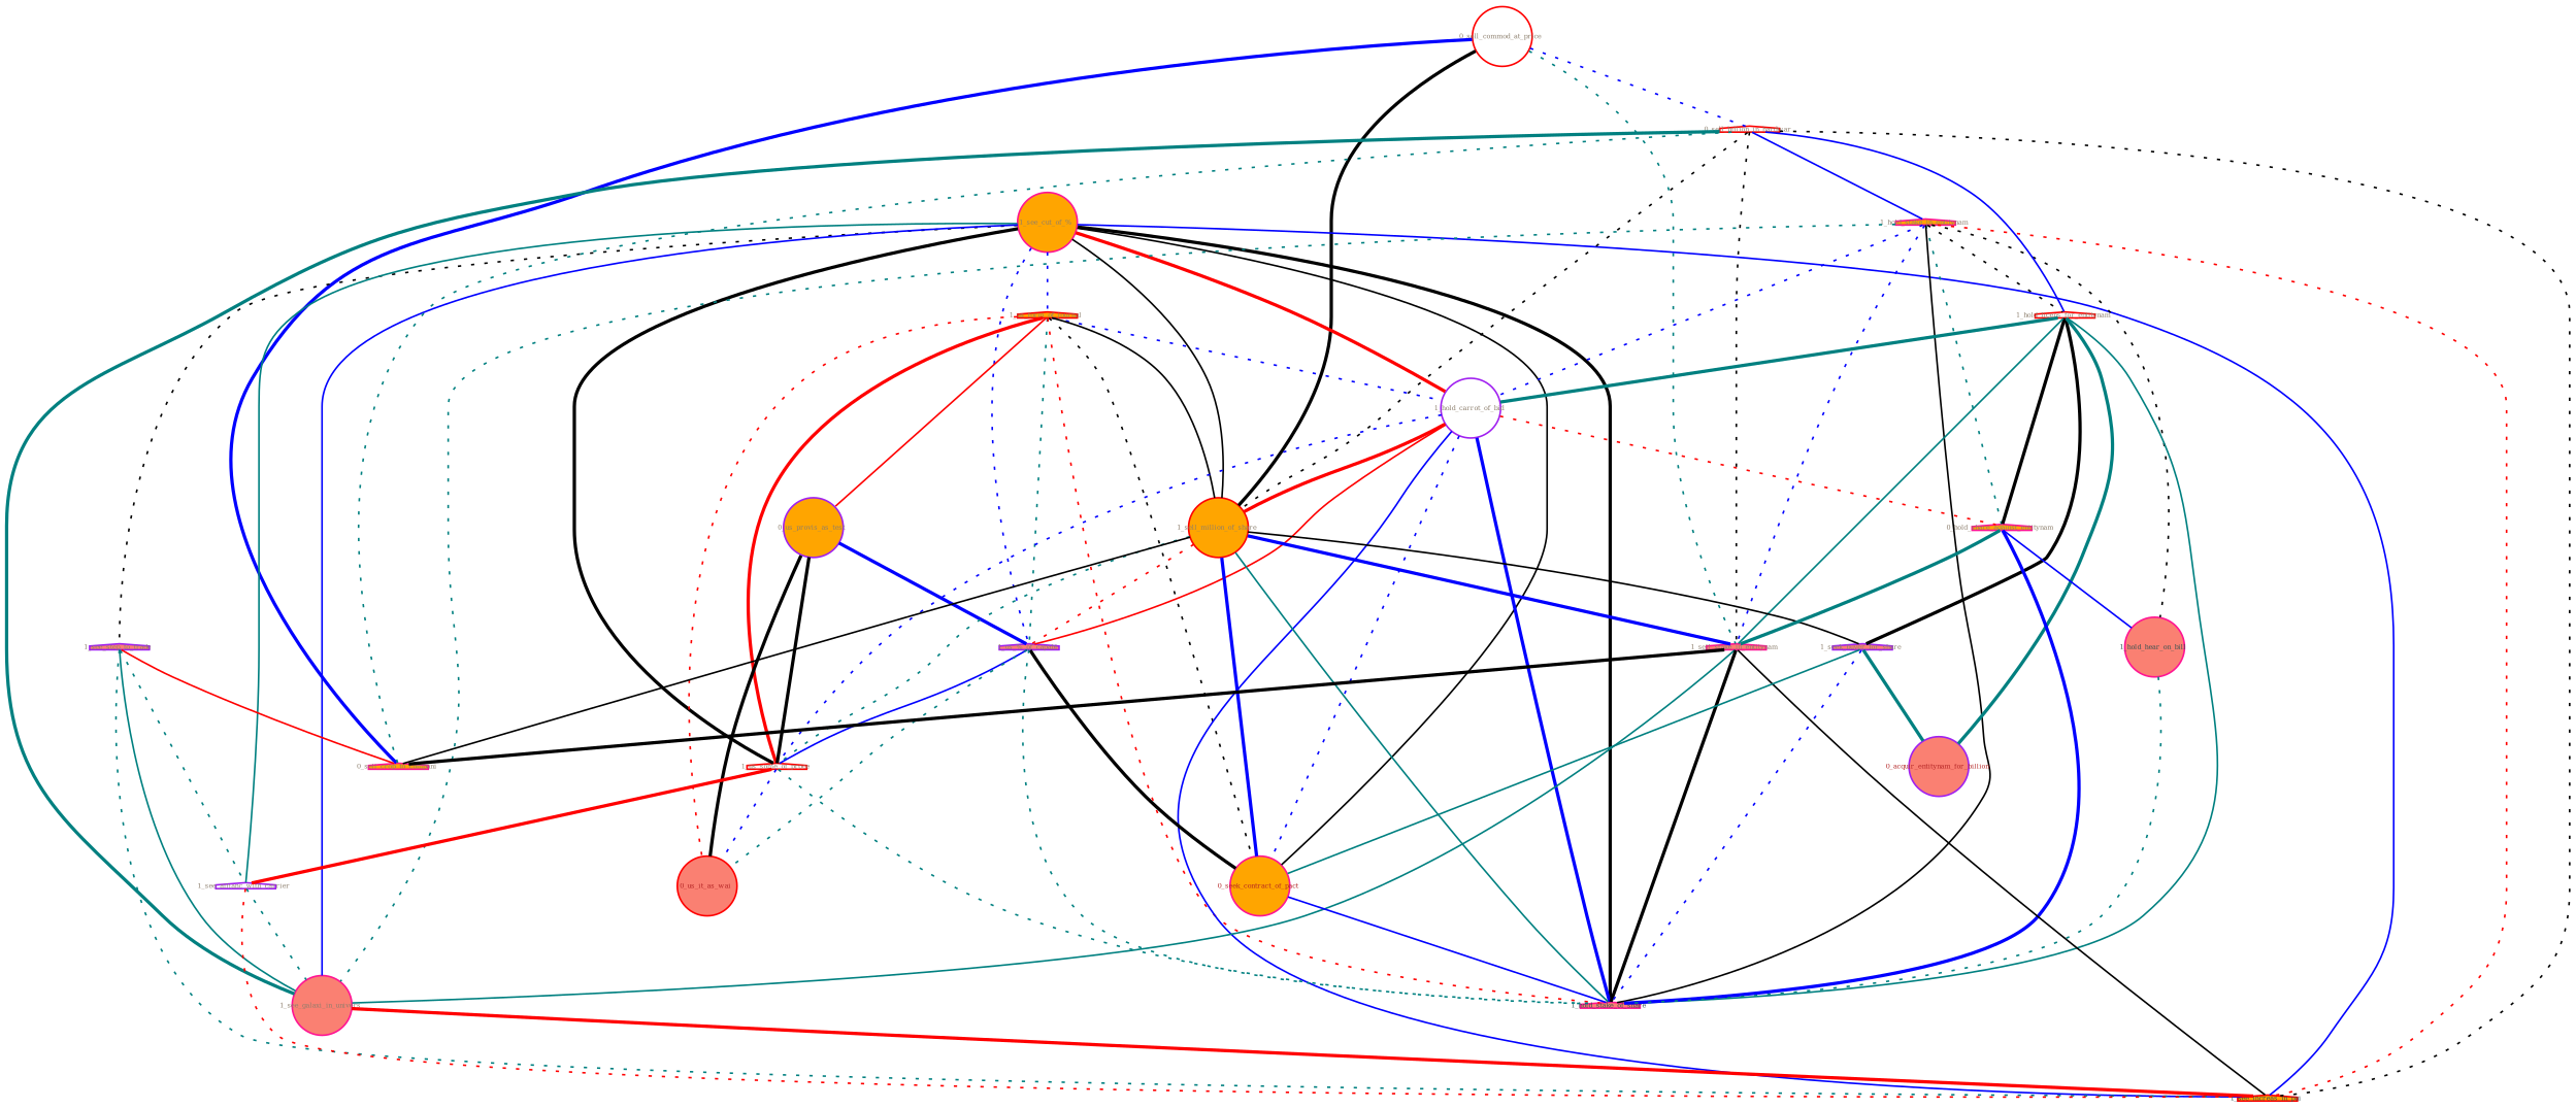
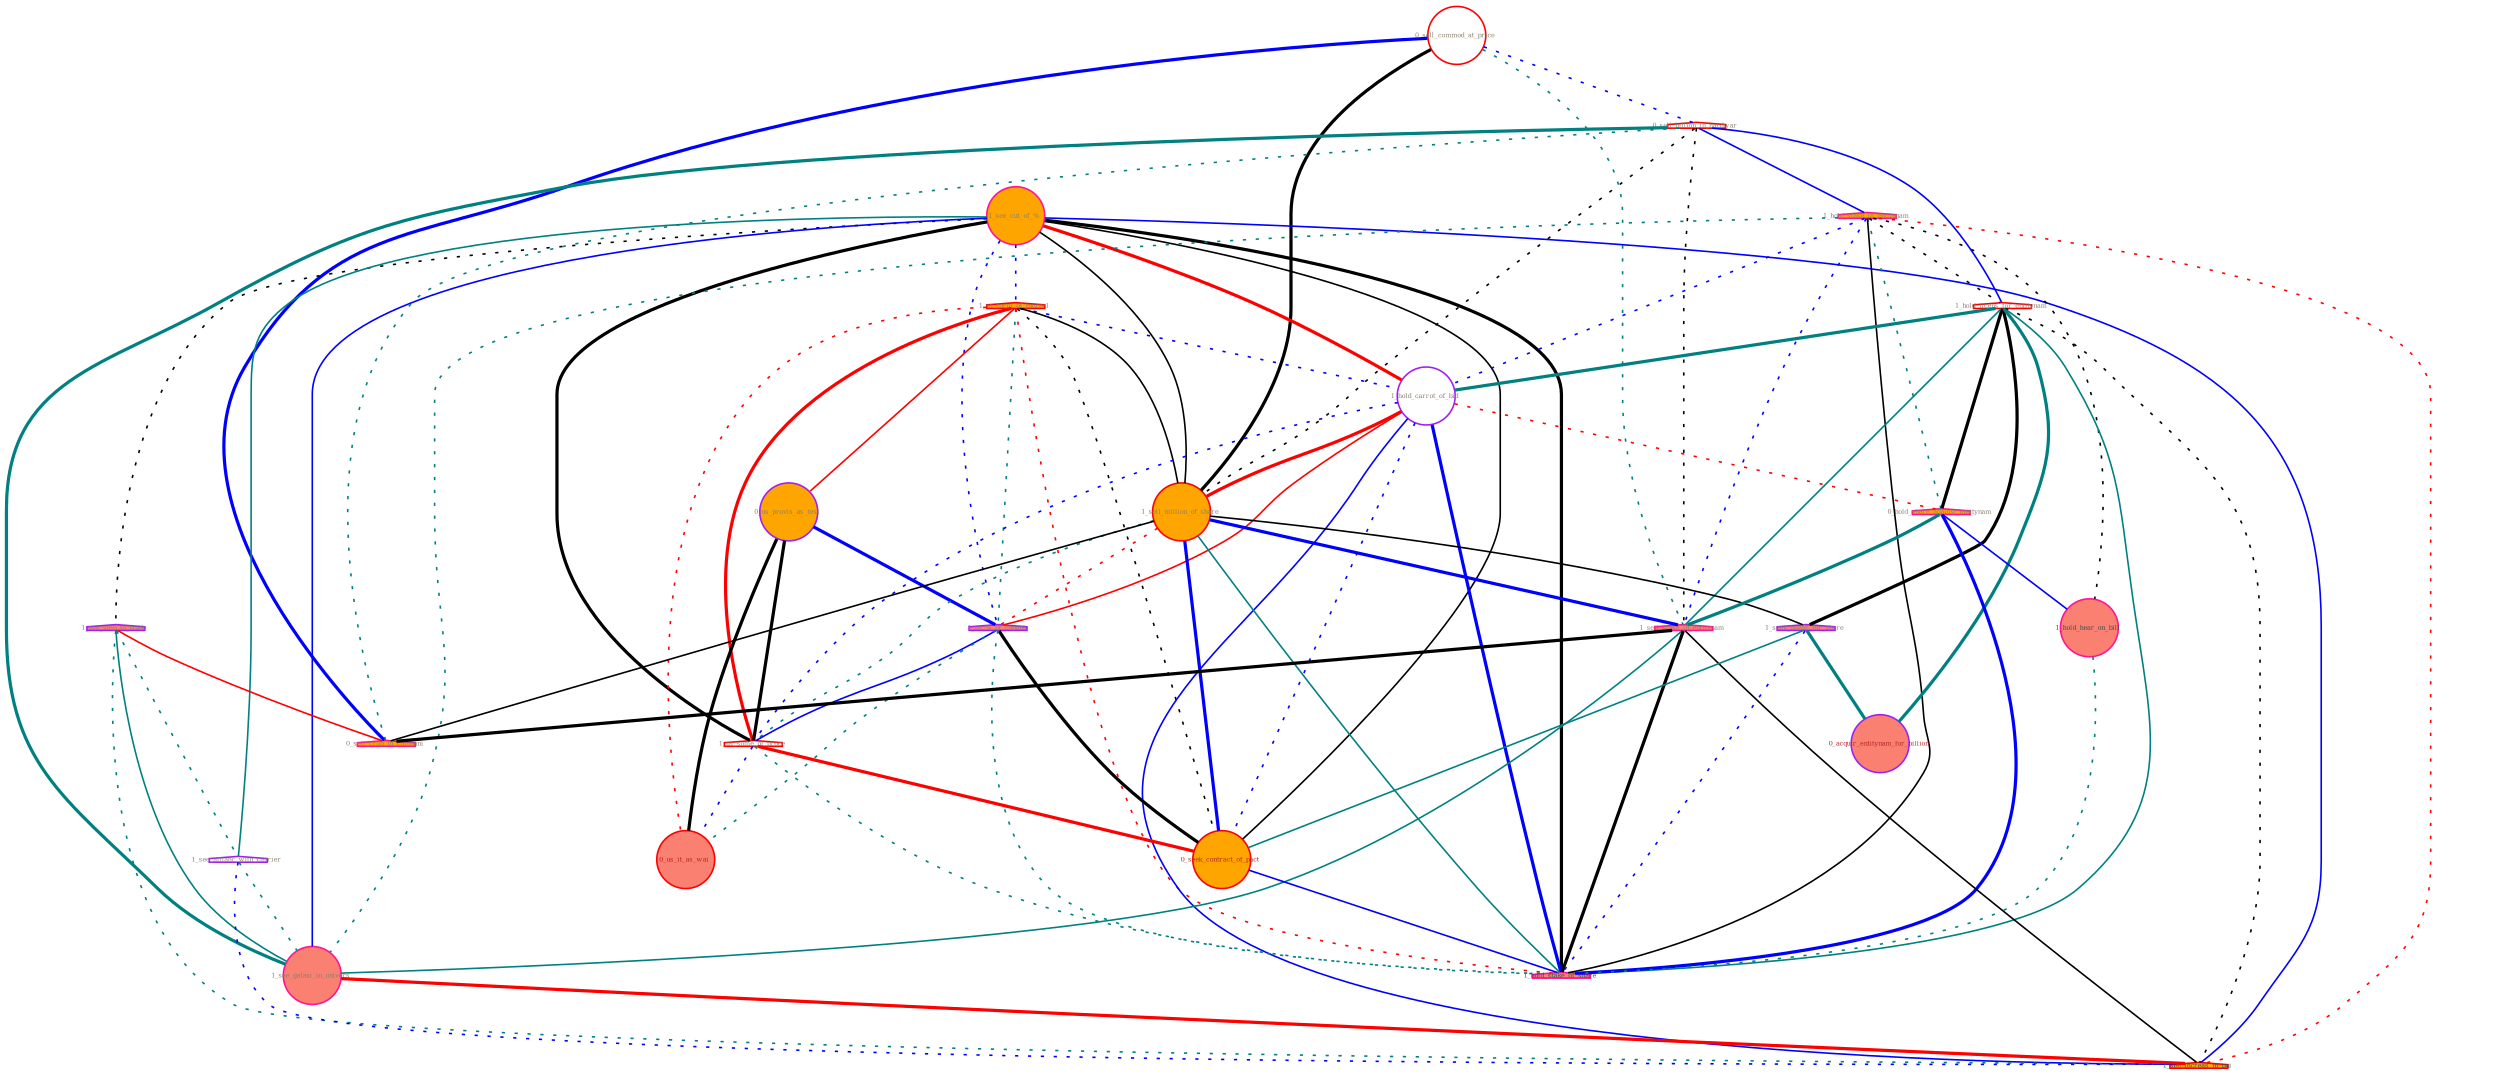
  graph {
    node [color=red fillcolor=orange fixedsize=true fontcolor="#8b7d6b" fontsize=4 shape=house style=filled]
    edge [color=blue style=dotted w=1]
    "0_sell_commod_at_price " [fillcolor=white height=.06 shape=circle width=.5]
    "1_see_cut_of_% " [color=deeppink height=.06 shape=circle width=.5]
    "0_sell_billion_in_hardwar " [fillcolor=white height=.06 width=.5]
    "1_hold_stake_in_entitynam " [color=deeppink height=.06 width=.5]
    "1_hold_licens_for_entitynam " [fillcolor=white height=.06 width=.5]
    "1_us_form_of_journal " [height=.06 width=.5]
    "1_hold_carrot_of_bid " [color=purple fillcolor=white height=.06 shape=circle width=.5]
    "0_us_provis_as_test " [color=purple height=.06 shape=circle width=.5]
    "1_sell_million_of_share " [height=.06 shape=circle width=.5]
    "0_hold_share_against_entitynam " [color=deeppink height=.06 width=.5]
    "1_see_step_to_trade " [color=purple fillcolor=salmon height=.06 width=.5]
    "1_see_allianc_with_carrier " [color=purple fillcolor=white height=.06 width=.5]
    "1_us_%_of_capabl " [color=purple fillcolor=salmon height=.06 width=.5]
    "1_sell_stake_in_entitynam " [color=deeppink fillcolor=salmon height=.06 width=.5]
    "1_see_galaxi_in_univers " [color=deeppink fillcolor=salmon height=.06 shape=circle width=.5]
    "1_us_some_of_proce " [fillcolor=white height=.06 width=.5]
    "0_sell_crop_to_compani " [color=deeppink height=.06 width=.5]
    "1_seek_buyer_for_share " [color=purple fillcolor=salmon height=.06 width=.5]
-   "0_seek_contract_of_pact " [color=deeppink fontcolor="#b22222" height=.06 shape=circle width=.5]
+   "0_seek_contract_of_pact " [fontcolor="#b22222" height=.06 shape=circle width=.5]
    "0_us_it_as_wai " [fillcolor=salmon fontcolor="#b22222" height=.06 shape=circle width=.5]
    "0_acquir_entitynam_for_billion " [color=purple fillcolor=salmon fontcolor="#b22222" height=.06 shape=circle width=.5]
    "1_see_increas_in_pai " [fontcolor="#2f4f4f" height=.06 width=.5]
    "1_hold_stake_of_share " [color=deeppink fillcolor=salmon fontcolor="#2f4f4f" height=.06 width=.5]
    "1_hold_hear_on_bill " [color=deeppink fillcolor=salmon fontcolor="#2f4f4f" height=.06 shape=circle width=.5]
    subgraph sub_1 {
      "0_sell_commod_at_price "
      "1_see_cut_of_% "
      "0_sell_billion_in_hardwar "
      "1_hold_stake_in_entitynam "
      "1_hold_licens_for_entitynam "
      "1_us_form_of_journal "
      "1_hold_carrot_of_bid "
      "0_us_provis_as_test "
      "1_sell_million_of_share "
      "0_hold_share_against_entitynam "
      "1_see_step_to_trade "
      "1_see_allianc_with_carrier "
      "1_us_%_of_capabl "
      "1_sell_stake_in_entitynam "
      "1_see_galaxi_in_univers "
      "1_us_some_of_proce "
      "0_sell_crop_to_compani "
      "1_seek_buyer_for_share "
    }
    subgraph sub_2 {
      "0_seek_contract_of_pact "
      "0_us_it_as_wai "
      "0_acquir_entitynam_for_billion "
    }
    "0_sell_commod_at_price " -- "0_sell_billion_in_hardwar "
    "0_sell_commod_at_price " -- "1_sell_million_of_share " [color=black style=bold]
    "0_sell_commod_at_price " -- "1_sell_stake_in_entitynam " [color=teal]
    "0_sell_commod_at_price " -- "0_sell_crop_to_compani " [style=bold]
    "1_see_cut_of_% " -- "1_us_form_of_journal "
    "1_see_cut_of_% " -- "1_hold_carrot_of_bid " [color=red style=bold]
    "1_see_cut_of_% " -- "1_sell_million_of_share " [color=black style=solid]
    "1_see_cut_of_% " -- "1_see_step_to_trade " [color=black]
    "1_see_cut_of_% " -- "1_see_allianc_with_carrier " [color=teal style=solid]
    "1_see_cut_of_% " -- "1_us_%_of_capabl "
    "1_see_cut_of_% " -- "1_see_galaxi_in_univers " [style=solid]
    "1_see_cut_of_% " -- "1_us_some_of_proce " [color=black style=bold]
    "1_see_cut_of_% " -- "0_seek_contract_of_pact " [color=black style=solid]
    "1_see_cut_of_% " -- "1_see_increas_in_pai " [style=solid]
    "1_see_cut_of_% " -- "1_hold_stake_of_share " [color=black style=bold]
    "0_sell_billion_in_hardwar " -- "1_hold_stake_in_entitynam " [style=solid]
    "0_sell_billion_in_hardwar " -- "1_sell_million_of_share " [color=black]
    "0_sell_billion_in_hardwar " -- "1_sell_stake_in_entitynam " [color=black w=2]
    "0_sell_billion_in_hardwar " -- "1_see_galaxi_in_univers " [color=teal style=bold]
    "0_sell_billion_in_hardwar " -- "0_sell_crop_to_compani " [color=teal]
-   "0_sell_billion_in_hardwar " -- "1_see_increas_in_pai " [color=black]
+   "1_hold_licens_for_entitynam " -- "1_see_increas_in_pai " [color=black]
    "1_hold_stake_in_entitynam " -- "1_hold_licens_for_entitynam " [color=black w=2]
    "1_hold_stake_in_entitynam " -- "1_hold_carrot_of_bid "
    "1_hold_stake_in_entitynam " -- "0_hold_share_against_entitynam " [color=teal w=2]
    "1_hold_stake_in_entitynam " -- "1_sell_stake_in_entitynam " [w=3]
    "1_hold_stake_in_entitynam " -- "1_see_galaxi_in_univers " [color=teal]
    "1_hold_stake_in_entitynam " -- "1_see_increas_in_pai " [color=red]
    "1_hold_stake_in_entitynam " -- "1_hold_stake_of_share " [color=black style=solid w=2]
    "1_hold_stake_in_entitynam " -- "1_hold_hear_on_bill " [color=black]
    "1_hold_licens_for_entitynam " -- "0_sell_billion_in_hardwar " [style=solid]
    "1_hold_licens_for_entitynam " -- "1_hold_carrot_of_bid " [color=teal style=bold]
    "1_hold_licens_for_entitynam " -- "0_hold_share_against_entitynam " [color=black style=bold w=2]
    "1_hold_licens_for_entitynam " -- "1_sell_stake_in_entitynam " [color=teal style=solid]
    "1_hold_licens_for_entitynam " -- "1_seek_buyer_for_share " [color=black style=bold]
    "1_hold_licens_for_entitynam " -- "0_acquir_entitynam_for_billion " [color=teal style=bold]
    "1_hold_licens_for_entitynam " -- "1_hold_stake_of_share " [color=teal style=solid]
    "1_us_form_of_journal " -- "1_hold_carrot_of_bid "
    "1_us_form_of_journal " -- "0_us_provis_as_test " [color=red style=solid]
    "1_us_form_of_journal " -- "1_sell_million_of_share " [color=black style=solid]
    "1_us_form_of_journal " -- "1_us_%_of_capabl " [color=teal w=2]
    "1_us_form_of_journal " -- "1_us_some_of_proce " [color=red style=bold w=2]
    "1_us_form_of_journal " -- "0_seek_contract_of_pact " [color=black]
    "1_us_form_of_journal " -- "0_us_it_as_wai " [color=red]
    "1_us_form_of_journal " -- "1_hold_stake_of_share " [color=red]
    "1_hold_carrot_of_bid " -- "1_sell_million_of_share " [color=red style=bold]
    "1_hold_carrot_of_bid " -- "0_hold_share_against_entitynam " [color=red]
    "1_hold_carrot_of_bid " -- "1_us_%_of_capabl " [color=red style=solid]
    "1_hold_carrot_of_bid " -- "1_us_some_of_proce "
    "1_hold_carrot_of_bid " -- "0_seek_contract_of_pact "
    "1_hold_carrot_of_bid " -- "1_see_increas_in_pai " [style=solid]
    "1_hold_carrot_of_bid " -- "1_hold_stake_of_share " [style=bold w=2]
    "0_us_provis_as_test " -- "1_us_%_of_capabl " [style=bold]
    "0_us_provis_as_test " -- "1_us_some_of_proce " [color=black style=bold]
    "0_us_provis_as_test " -- "0_us_it_as_wai " [color=black style=bold w=2]
    "1_sell_million_of_share " -- "1_us_%_of_capabl " [color=red]
    "1_sell_million_of_share " -- "1_sell_stake_in_entitynam " [style=bold]
    "1_sell_million_of_share " -- "1_us_some_of_proce " [color=teal]
    "1_sell_million_of_share " -- "0_sell_crop_to_compani " [color=black style=solid]
    "1_sell_million_of_share " -- "1_seek_buyer_for_share " [color=black style=solid]
    "1_sell_million_of_share " -- "0_seek_contract_of_pact " [style=bold]
    "1_sell_million_of_share " -- "1_hold_stake_of_share " [color=teal style=solid w=2]
    "0_hold_share_against_entitynam " -- "1_sell_stake_in_entitynam " [color=teal style=bold]
    "0_hold_share_against_entitynam " -- "1_hold_stake_of_share " [style=bold]
    "0_hold_share_against_entitynam " -- "1_hold_hear_on_bill " [style=solid]
    "1_see_step_to_trade " -- "1_see_allianc_with_carrier " [color=teal]
    "1_see_step_to_trade " -- "1_see_galaxi_in_univers " [color=teal style=solid]
    "1_see_step_to_trade " -- "0_sell_crop_to_compani " [color=red style=solid]
    "1_see_step_to_trade " -- "1_see_increas_in_pai " [color=teal]
    "1_see_allianc_with_carrier " -- "1_see_galaxi_in_univers " [color=teal]
-   "1_see_allianc_with_carrier " -- "1_see_increas_in_pai " [color=red]
+   "1_see_allianc_with_carrier " -- "1_see_increas_in_pai "
    "1_us_%_of_capabl " -- "1_us_some_of_proce " [style=solid w=2]
    "1_us_%_of_capabl " -- "0_seek_contract_of_pact " [color=black style=bold]
    "1_us_%_of_capabl " -- "0_us_it_as_wai " [color=teal]
    "1_us_%_of_capabl " -- "1_hold_stake_of_share " [color=teal]
    "1_sell_stake_in_entitynam " -- "1_see_galaxi_in_univers " [color=teal style=solid]
    "1_sell_stake_in_entitynam " -- "0_sell_crop_to_compani " [color=black style=bold]
    "1_sell_stake_in_entitynam " -- "1_see_increas_in_pai " [color=black style=solid]
    "1_sell_stake_in_entitynam " -- "1_hold_stake_of_share " [color=black style=bold]
    "1_see_galaxi_in_univers " -- "1_see_increas_in_pai " [color=red style=bold w=2]
-   "1_us_some_of_proce " -- "1_see_allianc_with_carrier " [color=red style=bold]
+   "1_us_some_of_proce " -- "0_seek_contract_of_pact " [color=red style=bold]
    "1_us_some_of_proce " -- "0_us_it_as_wai "
    "1_us_some_of_proce " -- "1_hold_stake_of_share " [color=teal]
    "1_seek_buyer_for_share " -- "0_seek_contract_of_pact " [color=teal style=solid]
    "1_seek_buyer_for_share " -- "0_acquir_entitynam_for_billion " [color=teal style=bold]
    "1_seek_buyer_for_share " -- "1_hold_stake_of_share "
    "0_seek_contract_of_pact " -- "1_hold_stake_of_share " [style=solid]
    "1_hold_hear_on_bill " -- "1_hold_stake_of_share " [color=teal]
  }
